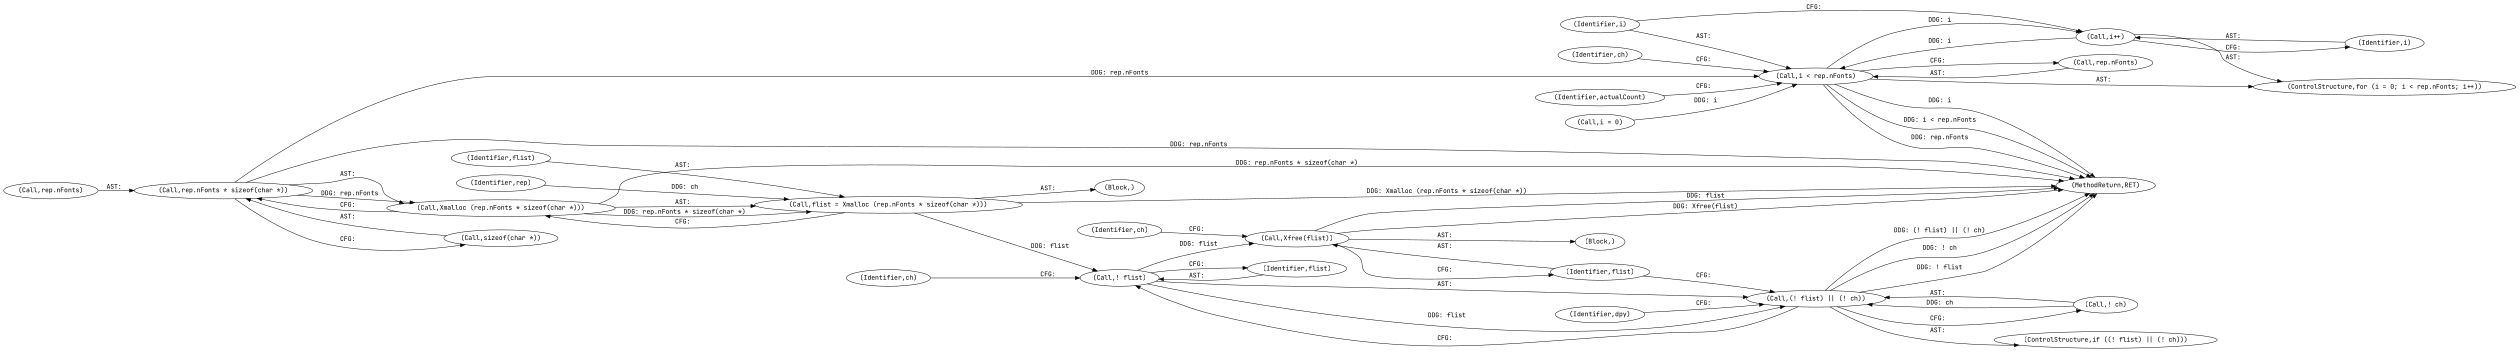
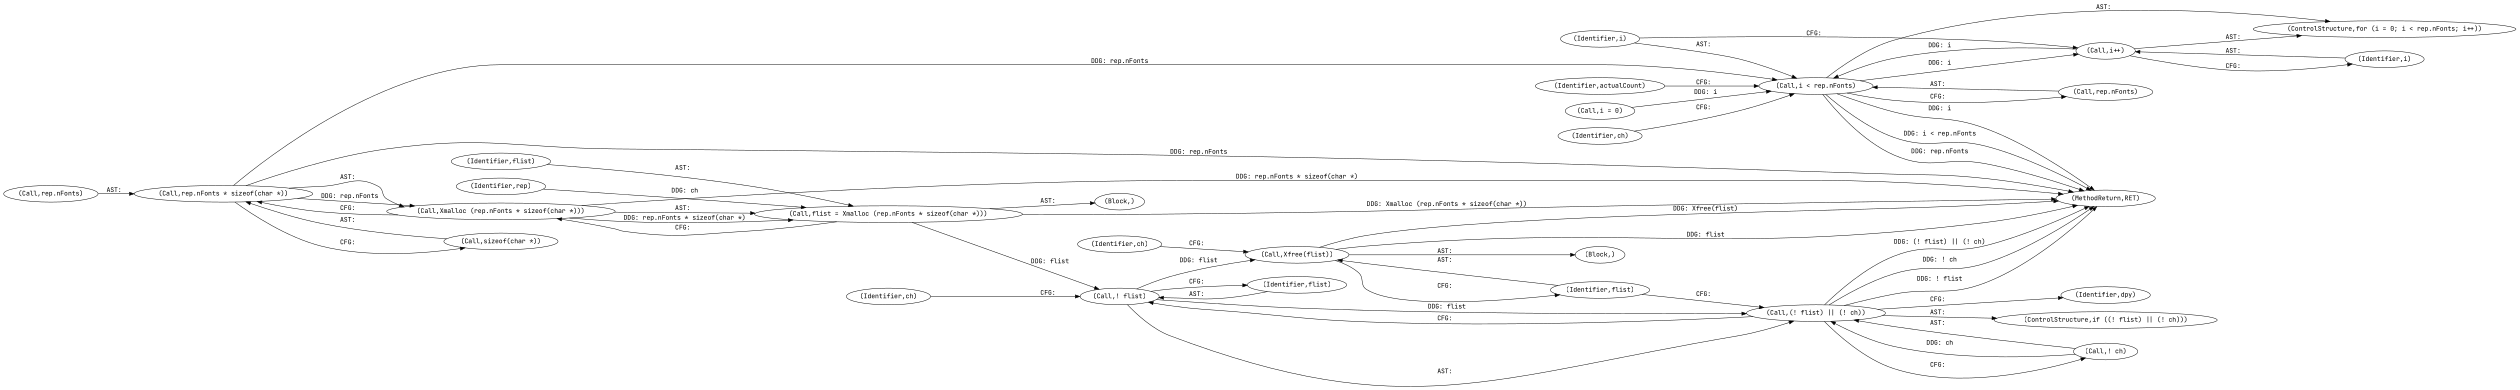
  digraph {
    fontname="JetBrains Mono"
    rankdir=LR
    node [fontname="JetBrains Mono"]
    edge [fontname="JetBrains Mono"]
    n1 [label="(Call,rep.nFonts * sizeof(char *))"]
    n2 [label="(Call,Xmalloc (rep.nFonts * sizeof(char *)))"]
    n3 [label="(Call,i < rep.nFonts)"]
    n4 [label="(Call,sizeof(char *))"]
    n5 [label="(MethodReturn,RET)"]
    n6 [label="(Call,flist = Xmalloc (rep.nFonts * sizeof(char *)))"]
    n7 [label="(Call,i++)"]
    n8 [label="(ControlStructure,for (i = 0; i < rep.nFonts; i++))"]
    n9 [label="(Call,rep.nFonts)"]
    n10 [label="(Call,! flist)"]
    n11 [label="(Block,)"]
    n12 [label="(Call,(! flist) || (! ch))"]
    n13 [label="(Call,Xfree(flist))"]
    n14 [label="(Identifier,flist)"]
    n15 [label="(ControlStructure,if ((! flist) || (! ch)))"]
    n16 [label="(Call,! ch)"]
    n17 [label="(Block,)"]
    n18 [label="(Identifier,flist)"]
    n19 [label="(Identifier,i)"]
    n20 [label="(Identifier,ch)"]
    n21 [label="(Identifier,ch)"]
    n22 [label="(Identifier,ch)"]
    n23 [label="(Identifier,i)"]
    n24 [label="(Identifier,rep)"]
    n25 [label="(Identifier,flist)"]
    n26 [label="(Call,rep.nFonts)"]
    n27 [label="(Identifier,actualCount)"]
    n28 [label="(Call,i = 0)"]
    n29 [label="(Identifier,dpy)"]
    n1 -> n2 [label="AST: "]
    n1 -> n2 [label="DDG: rep.nFonts"]
    n1 -> n3 [label="DDG: rep.nFonts"]
    n1 -> n4 [label="CFG: "]
    n1 -> n5 [label="DDG: rep.nFonts"]
    n2 -> n1 [label="CFG: "]
    n2 -> n5 [label="DDG: rep.nFonts * sizeof(char *)"]
    n2 -> n6 [label="AST: "]
    n2 -> n6 [label="DDG: rep.nFonts * sizeof(char *)"]
    n3 -> n5 [label="DDG: i"]
    n3 -> n5 [label="DDG: i < rep.nFonts"]
    n3 -> n5 [label="DDG: rep.nFonts"]
    n3 -> n7 [label="DDG: i"]
    n3 -> n8 [label="AST: "]
    n3 -> n9 [label="CFG: "]
    n4 -> n1 [label="AST: "]
    n6 -> n2 [label="CFG: "]
    n6 -> n5 [label="DDG: Xmalloc (rep.nFonts * sizeof(char *))"]
    n6 -> n10 [label="DDG: flist"]
    n6 -> n11 [label="AST: "]
    n7 -> n3 [label="DDG: i"]
    n7 -> n8 [label="AST: "]
    n7 -> n19 [label="CFG: "]
    n9 -> n3 [label="AST: "]
    n10 -> n12 [label="AST: "]
    n10 -> n12 [label="DDG: flist"]
    n10 -> n13 [label="DDG: flist"]
    n10 -> n14 [label="CFG: "]
    n12 -> n5 [label="DDG: ! ch"]
    n12 -> n5 [label="DDG: ! flist"]
    n12 -> n5 [label="DDG: (! flist) || (! ch)"]
    n12 -> n10 [label="CFG: "]
    n12 -> n15 [label="AST: "]
    n12 -> n16 [label="CFG: "]
    n13 -> n5 [label="DDG: flist"]
    n13 -> n5 [label="DDG: Xfree(flist)"]
    n13 -> n17 [label="AST: "]
    n13 -> n18 [label="CFG: "]
    n14 -> n10 [label="AST: "]
    n16 -> n12 [label="AST: "]
    n16 -> n12 [label="DDG: ch"]
    n18 -> n12 [label="CFG: "]
    n18 -> n13 [label="AST: "]
    n19 -> n7 [label="AST: "]
    n20 -> n10 [label="CFG: "]
    n21 -> n13 [label="CFG: "]
    n22 -> n3 [label="CFG: "]
    n23 -> n3 [label="AST: "]
    n23 -> n7 [label="CFG: "]
    n24 -> n6 [label="DDG: ch"]
    n25 -> n6 [label="AST: "]
    n26 -> n1 [label="AST: "]
    n27 -> n3 [label="CFG: "]
    n28 -> n3 [label="DDG: i"]
-   n29 -> n12 [label="CFG: "]
+   n12 -> n29 [label="CFG: "]
  }
